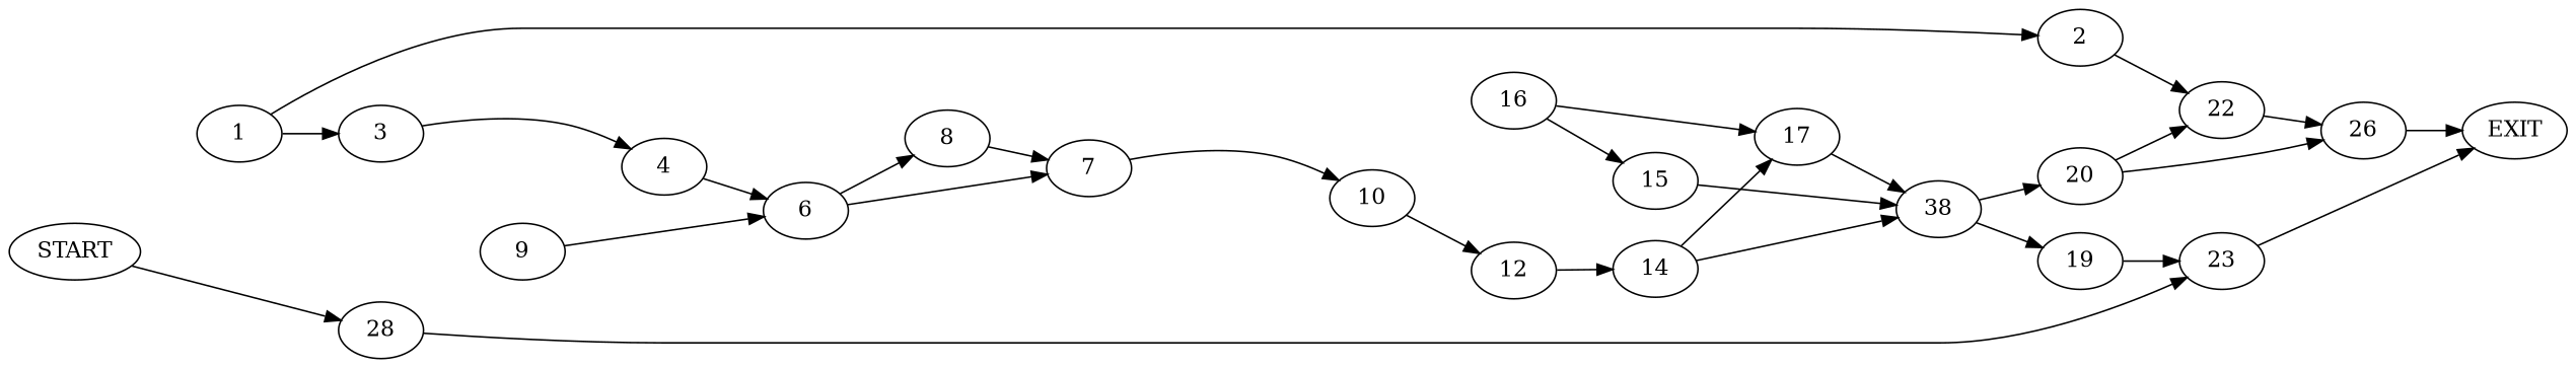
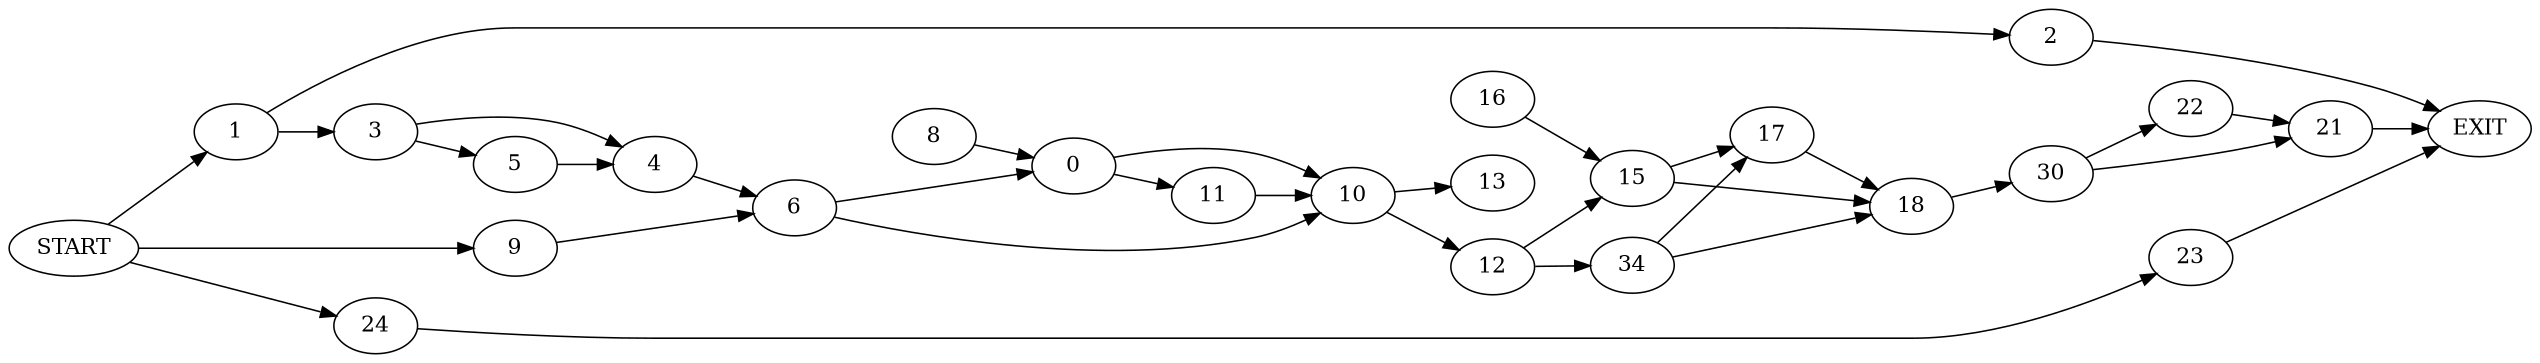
  digraph {
    rankdir=LR
    n1 [label=START]
    1
    9
-   24 [label=28]
+   24
    2
    3
    6
    23
    n9 [label=EXIT]
    4
-   7
+   5
+   7 [label=0]
    8
    10
+   11
    12
-   14
+   13
+   14 [label=34]
    15
    17
-   18 [label=38]
+   18
    16
-   19
-   20
-   21 [label=26]
+   20 [label=30]
+   21
    22
+   n1 -> 1
+   n1 -> 9
    n1 -> 24
    1 -> 2
    1 -> 3
    9 -> 6
    24 -> 23
-   2 -> 22
+   2 -> n9
    3 -> 4
+   3 -> 5
    6 -> 7
-   6 -> 8
+   6 -> 10
    23 -> n9
    4 -> 6
+   5 -> 4
    7 -> 10
+   7 -> 11
    8 -> 7
    10 -> 12
+   10 -> 13
+   11 -> 10
    12 -> 14
+   12 -> 15
    14 -> 17
    14 -> 18
    15 -> 18
    17 -> 18
-   18 -> 19
    18 -> 20
    16 -> 15
-   16 -> 17
-   19 -> 23
+   15 -> 17
    20 -> 21
    20 -> 22
    21 -> n9
    22 -> 21
  }
